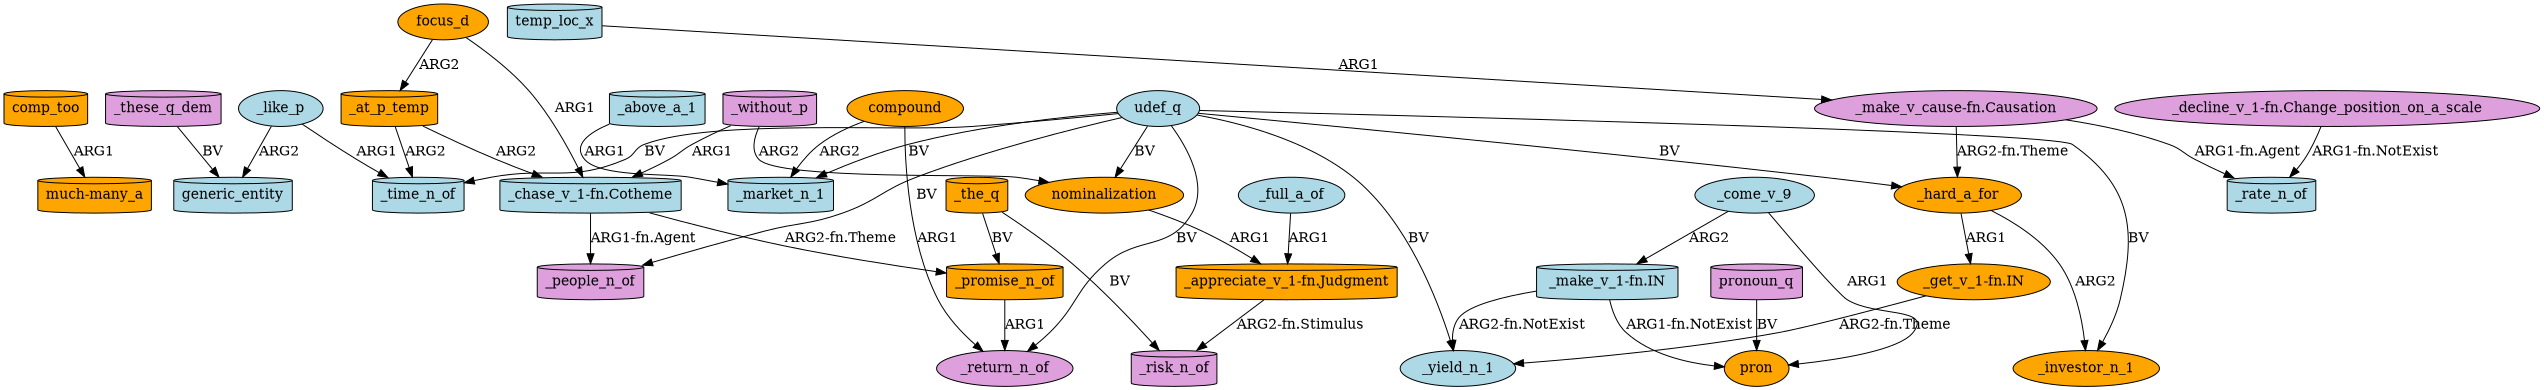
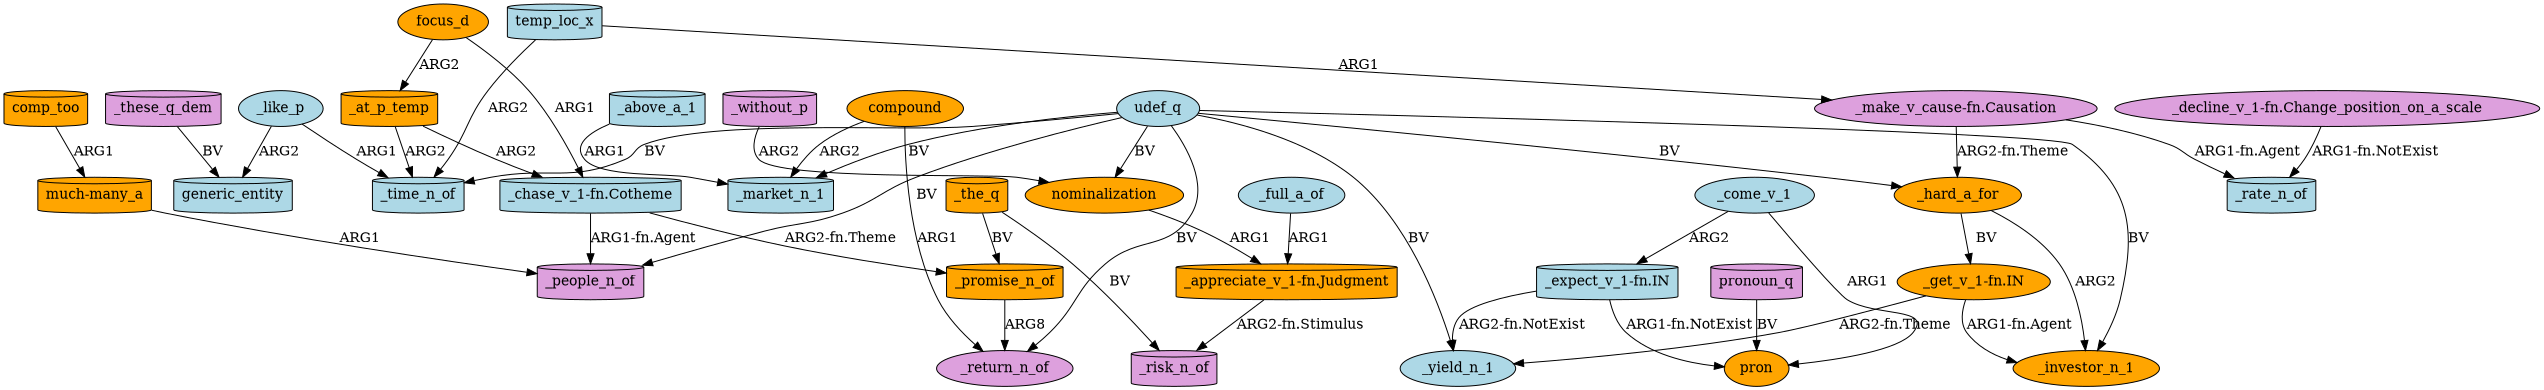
  digraph {
    node [fillcolor=lightblue shape=cylinder style=filled]
    _like_p [shape=ellipse]
    _time_n_of
    generic_entity
    compound [fillcolor=orange shape=ellipse]
    _market_n_1
    _return_n_of [fillcolor=plum shape=ellipse]
    focus_d [fillcolor=orange shape=ellipse]
    _at_p_temp [fillcolor=orange]
    "_chase_v_1-fn.Cotheme"
    _people_n_of [fillcolor=plum]
    _promise_n_of [fillcolor=orange]
    _these_q_dem [fillcolor=plum]
    _full_a_of [shape=ellipse]
    "_appreciate_v_1-fn.Judgment" [fillcolor=orange]
    _risk_n_of [fillcolor=plum]
    udef_q [shape=ellipse]
    _investor_n_1 [fillcolor=orange shape=ellipse]
    _yield_n_1 [shape=ellipse]
    nominalization [fillcolor=orange shape=ellipse]
    _hard_a_for [fillcolor=orange shape=ellipse]
    comp_too [fillcolor=orange]
    "much-many_a" [fillcolor=orange]
    "_get_v_1-fn.IN" [fillcolor=orange shape=ellipse]
    _without_p [fillcolor=plum]
    temp_loc_x
    "_make_v_cause-fn.Causation" [fillcolor=plum shape=ellipse]
    _rate_n_of
    pronoun_q [fillcolor=plum]
    pron [fillcolor=orange shape=ellipse]
-   _come_v_1 [shape=ellipse label=_come_v_9]
-   "_expect_v_1-fn.IN" [label="_make_v_1-fn.IN"]
+   _come_v_1 [shape=ellipse]
+   "_expect_v_1-fn.IN"
    _the_q [fillcolor=orange]
    "_decline_v_1-fn.Change_position_on_a_scale" [fillcolor=plum shape=ellipse]
    _above_a_1
    _like_p -> _time_n_of [label=ARG1]
    _like_p -> generic_entity [label=ARG2]
    compound -> _market_n_1 [label=ARG2]
    compound -> _return_n_of [label=ARG1]
    focus_d -> _at_p_temp [label=ARG2]
    focus_d -> "_chase_v_1-fn.Cotheme" [label=ARG1]
    _at_p_temp -> _time_n_of [label=ARG2]
    _at_p_temp -> "_chase_v_1-fn.Cotheme" [label=ARG2]
    "_chase_v_1-fn.Cotheme" -> _people_n_of [label="ARG1-fn.Agent"]
    "_chase_v_1-fn.Cotheme" -> _promise_n_of [label="ARG2-fn.Theme"]
-   _promise_n_of -> _return_n_of [label=ARG1]
+   _promise_n_of -> _return_n_of [label=ARG8]
    _these_q_dem -> generic_entity [label=BV]
    _full_a_of -> "_appreciate_v_1-fn.Judgment" [label=ARG1]
    "_appreciate_v_1-fn.Judgment" -> _risk_n_of [label="ARG2-fn.Stimulus"]
    udef_q -> _time_n_of [label=BV]
    udef_q -> _market_n_1 [label=BV]
    udef_q -> _return_n_of [label=BV]
    udef_q -> _people_n_of [label=BV]
    udef_q -> _investor_n_1 [label=BV]
    udef_q -> _yield_n_1 [label=BV]
    udef_q -> nominalization [label=BV]
    udef_q -> _hard_a_for [label=BV]
    nominalization -> "_appreciate_v_1-fn.Judgment" [label=ARG1]
    _hard_a_for -> _investor_n_1 [label=ARG2]
-   _hard_a_for -> "_get_v_1-fn.IN" [label=ARG1]
+   _hard_a_for -> "_get_v_1-fn.IN" [label=BV]
    comp_too -> "much-many_a" [label=ARG1]
+   "much-many_a" -> _people_n_of [label=ARG1]
+   "_get_v_1-fn.IN" -> _investor_n_1 [label="ARG1-fn.Agent"]
    "_get_v_1-fn.IN" -> _yield_n_1 [label="ARG2-fn.Theme"]
-   _without_p -> "_chase_v_1-fn.Cotheme" [label=ARG1]
    _without_p -> nominalization [label=ARG2]
+   temp_loc_x -> _time_n_of [label=ARG2]
    temp_loc_x -> "_make_v_cause-fn.Causation" [label=ARG1]
    "_make_v_cause-fn.Causation" -> _hard_a_for [label="ARG2-fn.Theme"]
    "_make_v_cause-fn.Causation" -> _rate_n_of [label="ARG1-fn.Agent"]
    pronoun_q -> pron [label=BV]
    _come_v_1 -> pron [label=ARG1]
    _come_v_1 -> "_expect_v_1-fn.IN" [label=ARG2]
    "_expect_v_1-fn.IN" -> _yield_n_1 [label="ARG2-fn.NotExist"]
    "_expect_v_1-fn.IN" -> pron [label="ARG1-fn.NotExist"]
    _the_q -> _promise_n_of [label=BV]
    _the_q -> _risk_n_of [label=BV]
    "_decline_v_1-fn.Change_position_on_a_scale" -> _rate_n_of [label="ARG1-fn.NotExist"]
    _above_a_1 -> _market_n_1 [label=ARG1]
  }
